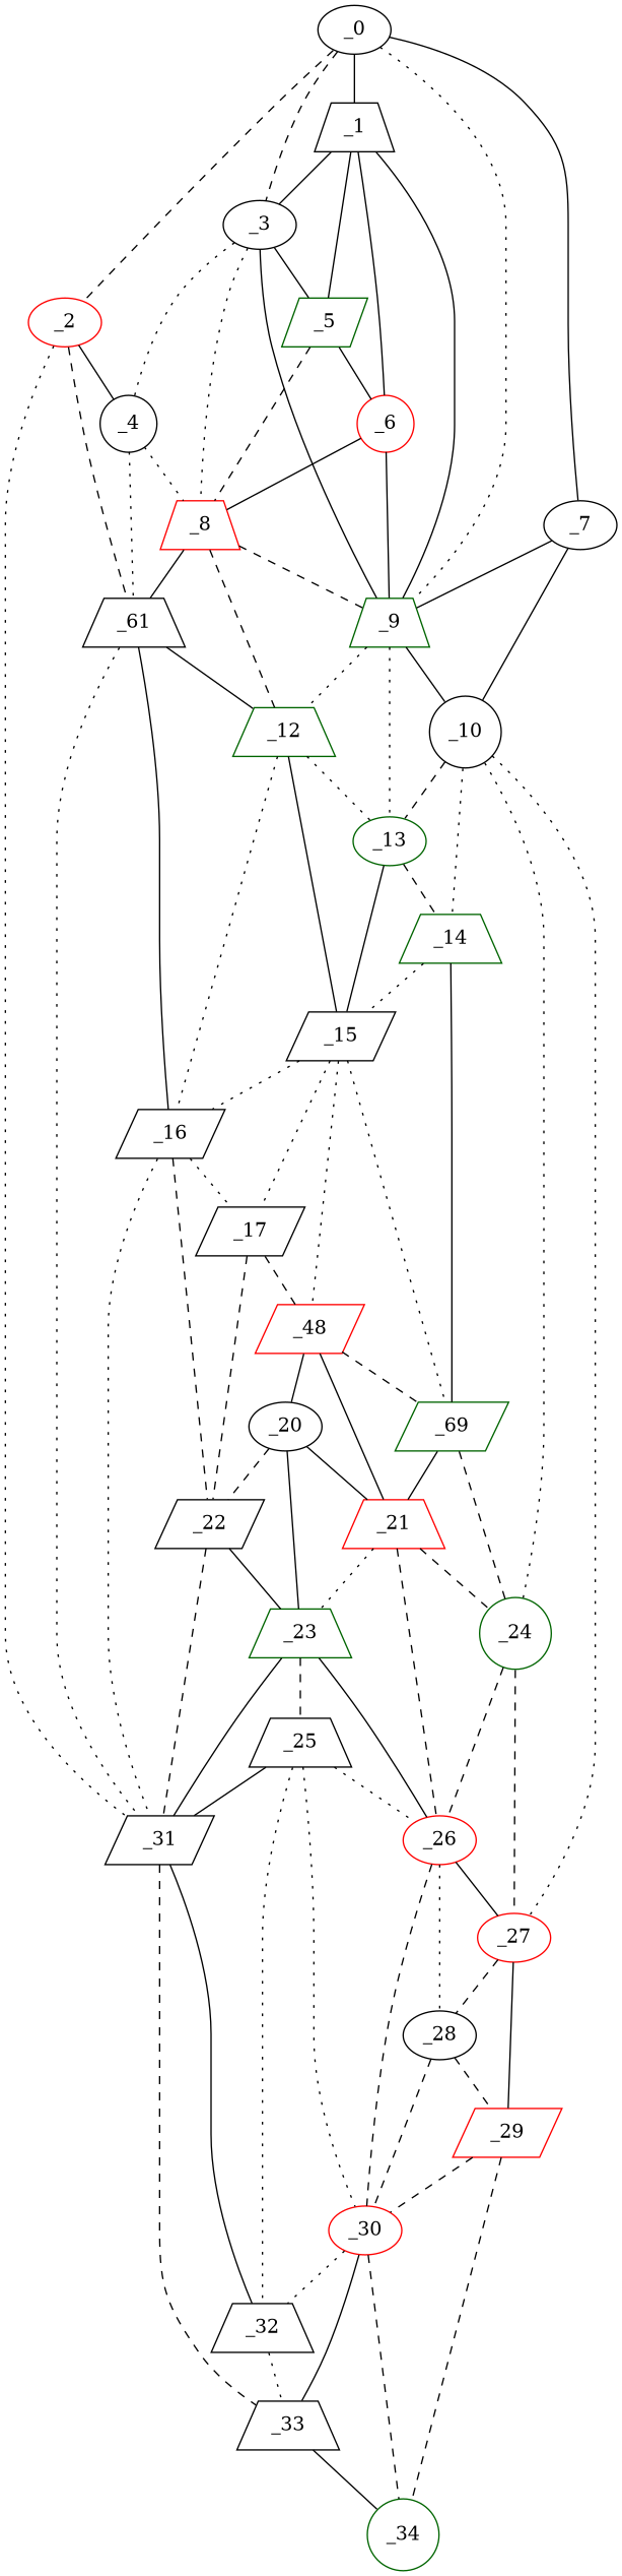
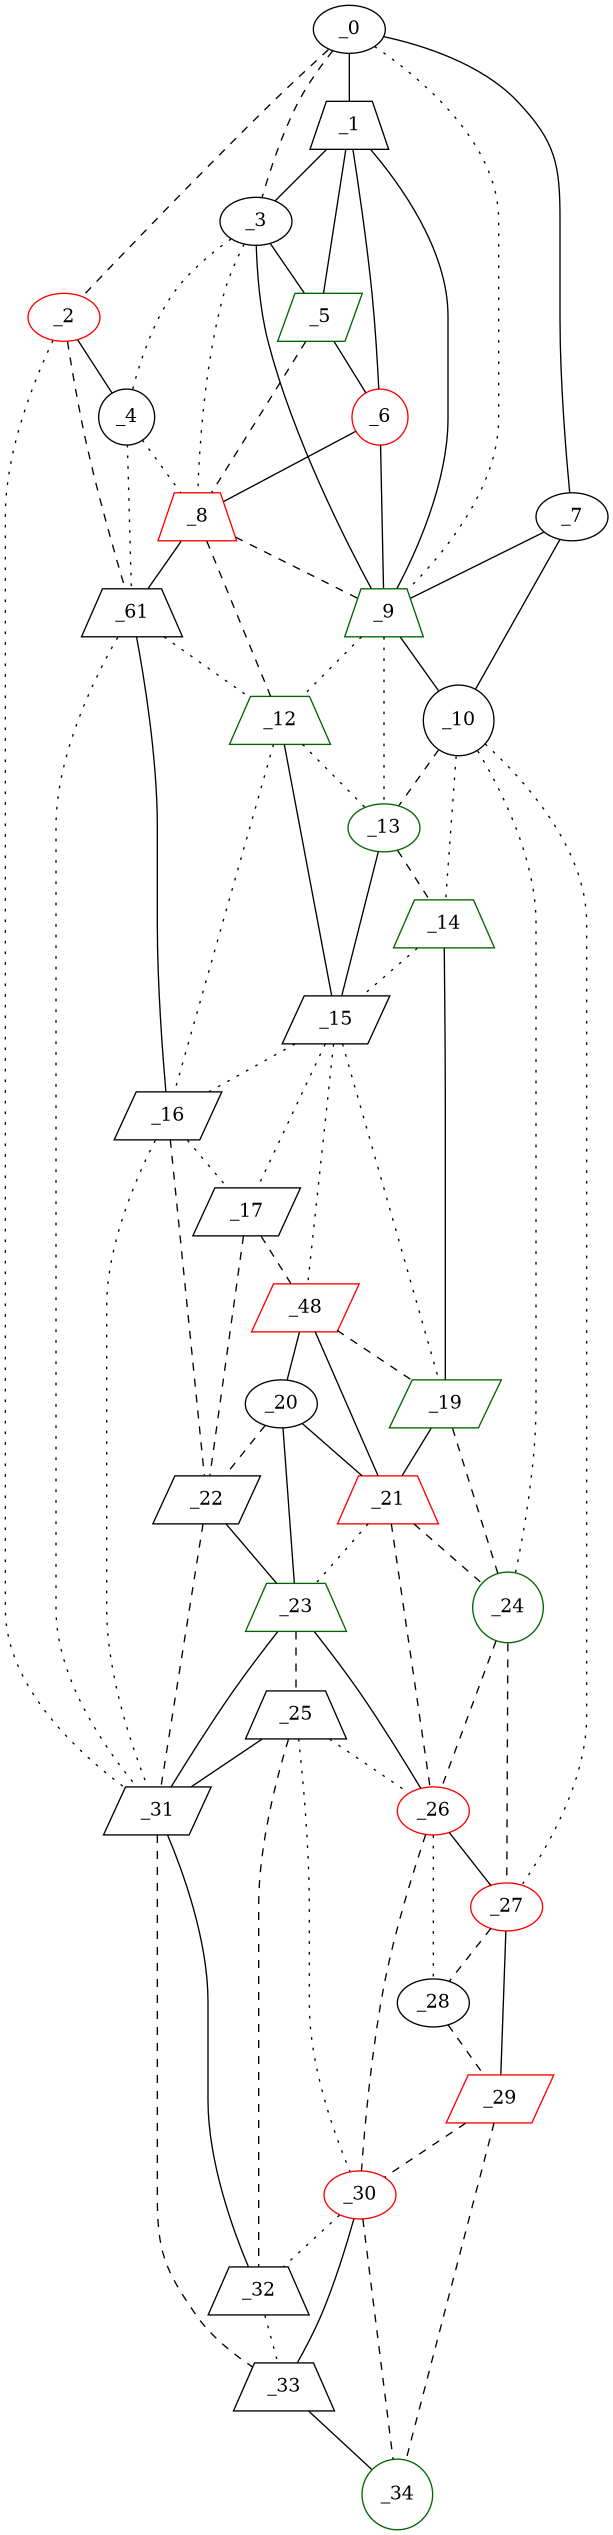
  graph {
    node [color=black shape=trapezium x=95 y=66]
    edge [style=solid valence=2]
    _0 [shape=ellipse x=7 y=76]
    _1 [x=10 y=72]
    _2 [color=red shape=ellipse x=12 y=51]
    _3 [shape=ellipse x=13 y=62]
    _7 [shape=ellipse x=18 y=90]
    _9 [color=darkgreen x=24 y=80]
    _5 [color=darkgreen shape=parallelogram x=16]
    _6 [color=red shape=circle x=16 y=69]
    _4 [shape=circle x=14 y=57]
    n10 [label=_61 x=32 y=50]
    _31 [shape=parallelogram x=111 y=37]
    _8 [color=red x=22]
    _10 [shape=circle x=29 y=91]
    _12 [color=darkgreen x=32]
    _13 [color=darkgreen shape=ellipse x=36 y=79]
    _16 [shape=parallelogram x=47 y=55]
    _32 [x=115 y=48]
    _33 [x=121 y=55]
    _14 [color=darkgreen x=42 y=88]
    _24 [color=darkgreen shape=circle x=76 y=89]
    _27 [color=red shape=ellipse y=89]
    _15 [shape=parallelogram x=43 y=78]
    _17 [shape=parallelogram x=59 y=65]
    _22 [shape=parallelogram x=71 y=63]
    _34 [color=darkgreen shape=circle x=123 y=76]
-   _19 [color=darkgreen shape=parallelogram x=66 y=87 label=_69]
+   _19 [color=darkgreen shape=parallelogram x=66 y=87]
    _26 [color=red shape=ellipse y=72]
    _28 [shape=ellipse x=102 y=77]
    _29 [color=red shape=parallelogram x=108 y=85]
    n30 [color=red label=_48 shape=parallelogram x=66 y=78]
    _21 [color=red x=70 y=78]
    _30 [color=red shape=ellipse x=109 y=70]
    _23 [color=darkgreen x=76 y=63]
    _20 [shape=ellipse x=68 y=65]
    _25 [y=61]
    _0 -- _1
    _0 -- _2 [style=dashed valence=1]
    _0 -- _3 [style=dashed valence=1]
    _0 -- _7 [valence=1]
    _0 -- _9 [style=dotted valence=1]
    _1 -- _3
    _1 -- _9 [valence=1]
    _1 -- _5
    _1 -- _6
    _2 -- _4
    _2 -- n10 [style=dashed]
    _2 -- _31 [style=dotted valence=1]
    _3 -- _5 [valence=1]
    _3 -- _4 [style=dotted]
    _3 -- _8 [style=dotted]
    _7 -- _9
    _7 -- _10 [valence=1]
    _9 -- _3
    _9 -- _10 [valence=1]
    _9 -- _12 [style=dotted]
    _9 -- _13 [style=dotted]
    _5 -- _6 [valence=1]
    _5 -- _8 [style=dashed]
    _6 -- _9 [valence=1]
    _6 -- _8
    _4 -- n10 [style=dotted valence=1]
    _4 -- _8 [style=dotted valence=1]
    n10 -- _31 [style=dotted]
-   n10 -- _12
+   n10 -- _12 [style=dotted]
    n10 -- _16 [valence=1]
    _31 -- _32 [valence=1]
    _31 -- _33 [style=dashed valence=1]
    _8 -- _9 [style=dashed]
    _8 -- n10
    _8 -- _12 [style=dashed]
    _10 -- _13 [style=dashed]
    _10 -- _14 [style=dotted valence=1]
    _10 -- _24 [style=dotted]
    _10 -- _27 [style=dotted valence=1]
    _12 -- _13 [style=dotted valence=1]
    _12 -- _16 [style=dotted]
    _12 -- _15 [valence=1]
    _13 -- _14 [style=dashed]
    _13 -- _15
    _16 -- _31 [style=dotted]
    _16 -- _17 [style=dotted]
    _16 -- _22 [style=dashed]
    _32 -- _33 [style=dotted]
    _33 -- _34 [valence=1]
    _14 -- _15 [style=dotted]
    _14 -- _19
    _24 -- _27 [style=dashed]
    _24 -- _26 [style=dashed]
    _27 -- _28 [style=dashed]
    _27 -- _29 [valence=1]
    _15 -- _16 [style=dotted valence=1]
    _15 -- _17 [style=dotted valence=1]
    _15 -- _19 [style=dotted]
    _15 -- n30 [style=dotted]
    _17 -- _22 [style=dashed valence=1]
    _17 -- n30 [style=dashed]
    _22 -- _31 [style=dashed]
    _22 -- _23
    _19 -- _24 [style=dashed]
    _19 -- _21
    _26 -- _27
    _26 -- _28 [style=dotted]
    _26 -- _30 [style=dashed]
    _28 -- _29 [style=dashed]
-   _28 -- _30 [style=dashed]
    _29 -- _34 [style=dashed valence=1]
    _29 -- _30 [style=dashed valence=1]
    n30 -- _19 [style=dashed valence=1]
    n30 -- _21
    n30 -- _20
    _21 -- _24 [style=dashed]
    _21 -- _26 [style=dashed]
    _21 -- _23 [style=dotted]
    _30 -- _32 [style=dotted valence=1]
    _30 -- _33 [valence=1]
    _30 -- _34 [style=dashed]
    _23 -- _31
    _23 -- _26 [valence=1]
    _23 -- _25 [style=dashed valence=1]
    _20 -- _22 [style=dashed]
    _20 -- _21
    _20 -- _23
    _25 -- _31
-   _25 -- _32 [style=dotted]
+   _25 -- _32 [style=dashed]
    _25 -- _26 [style=dotted]
    _25 -- _30 [style=dotted]
  }
